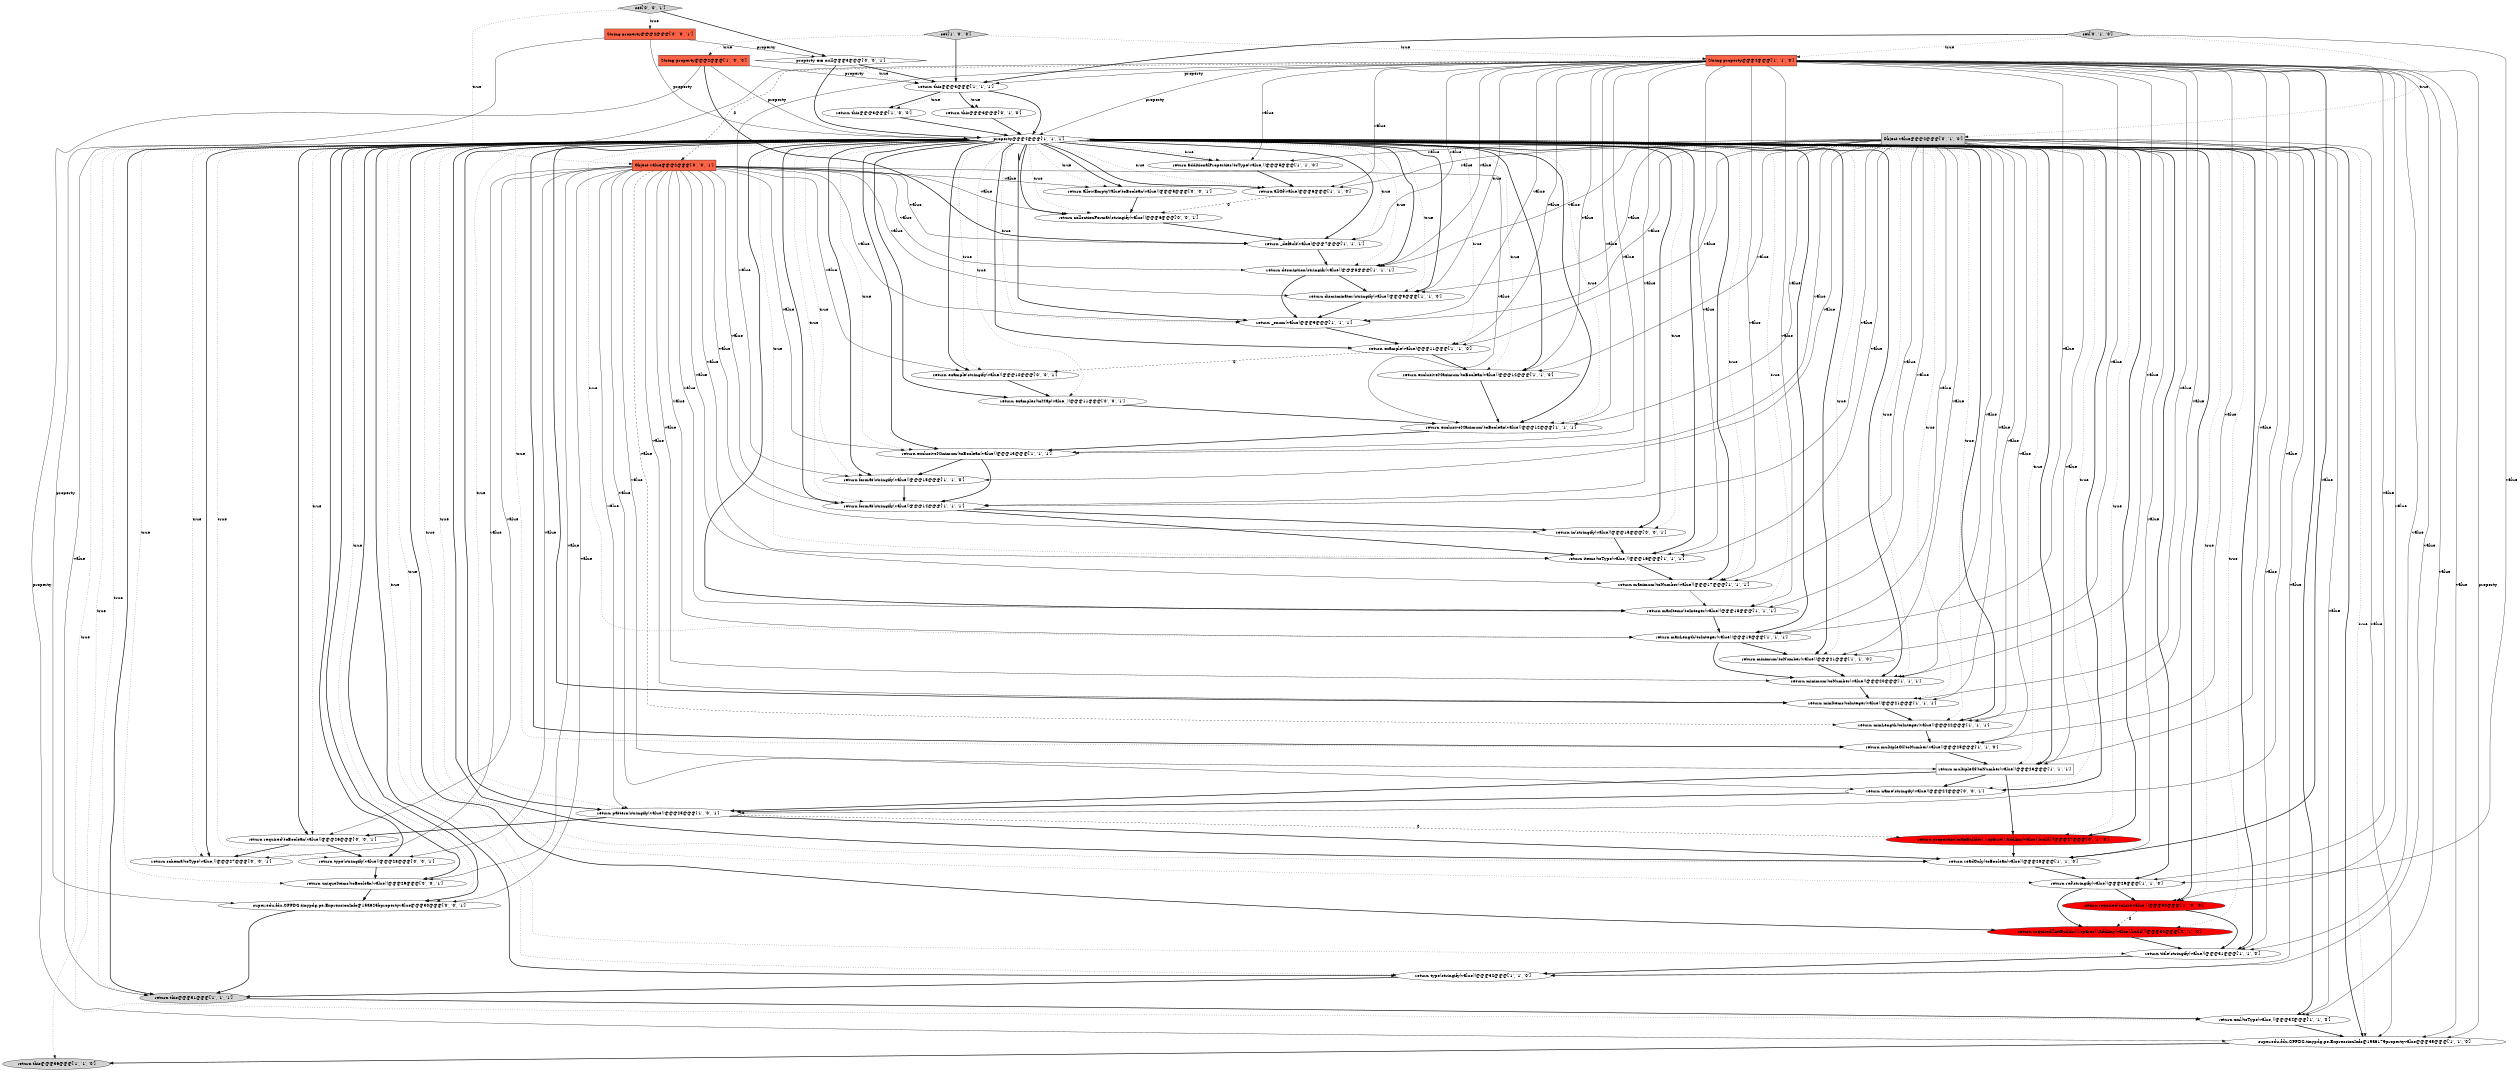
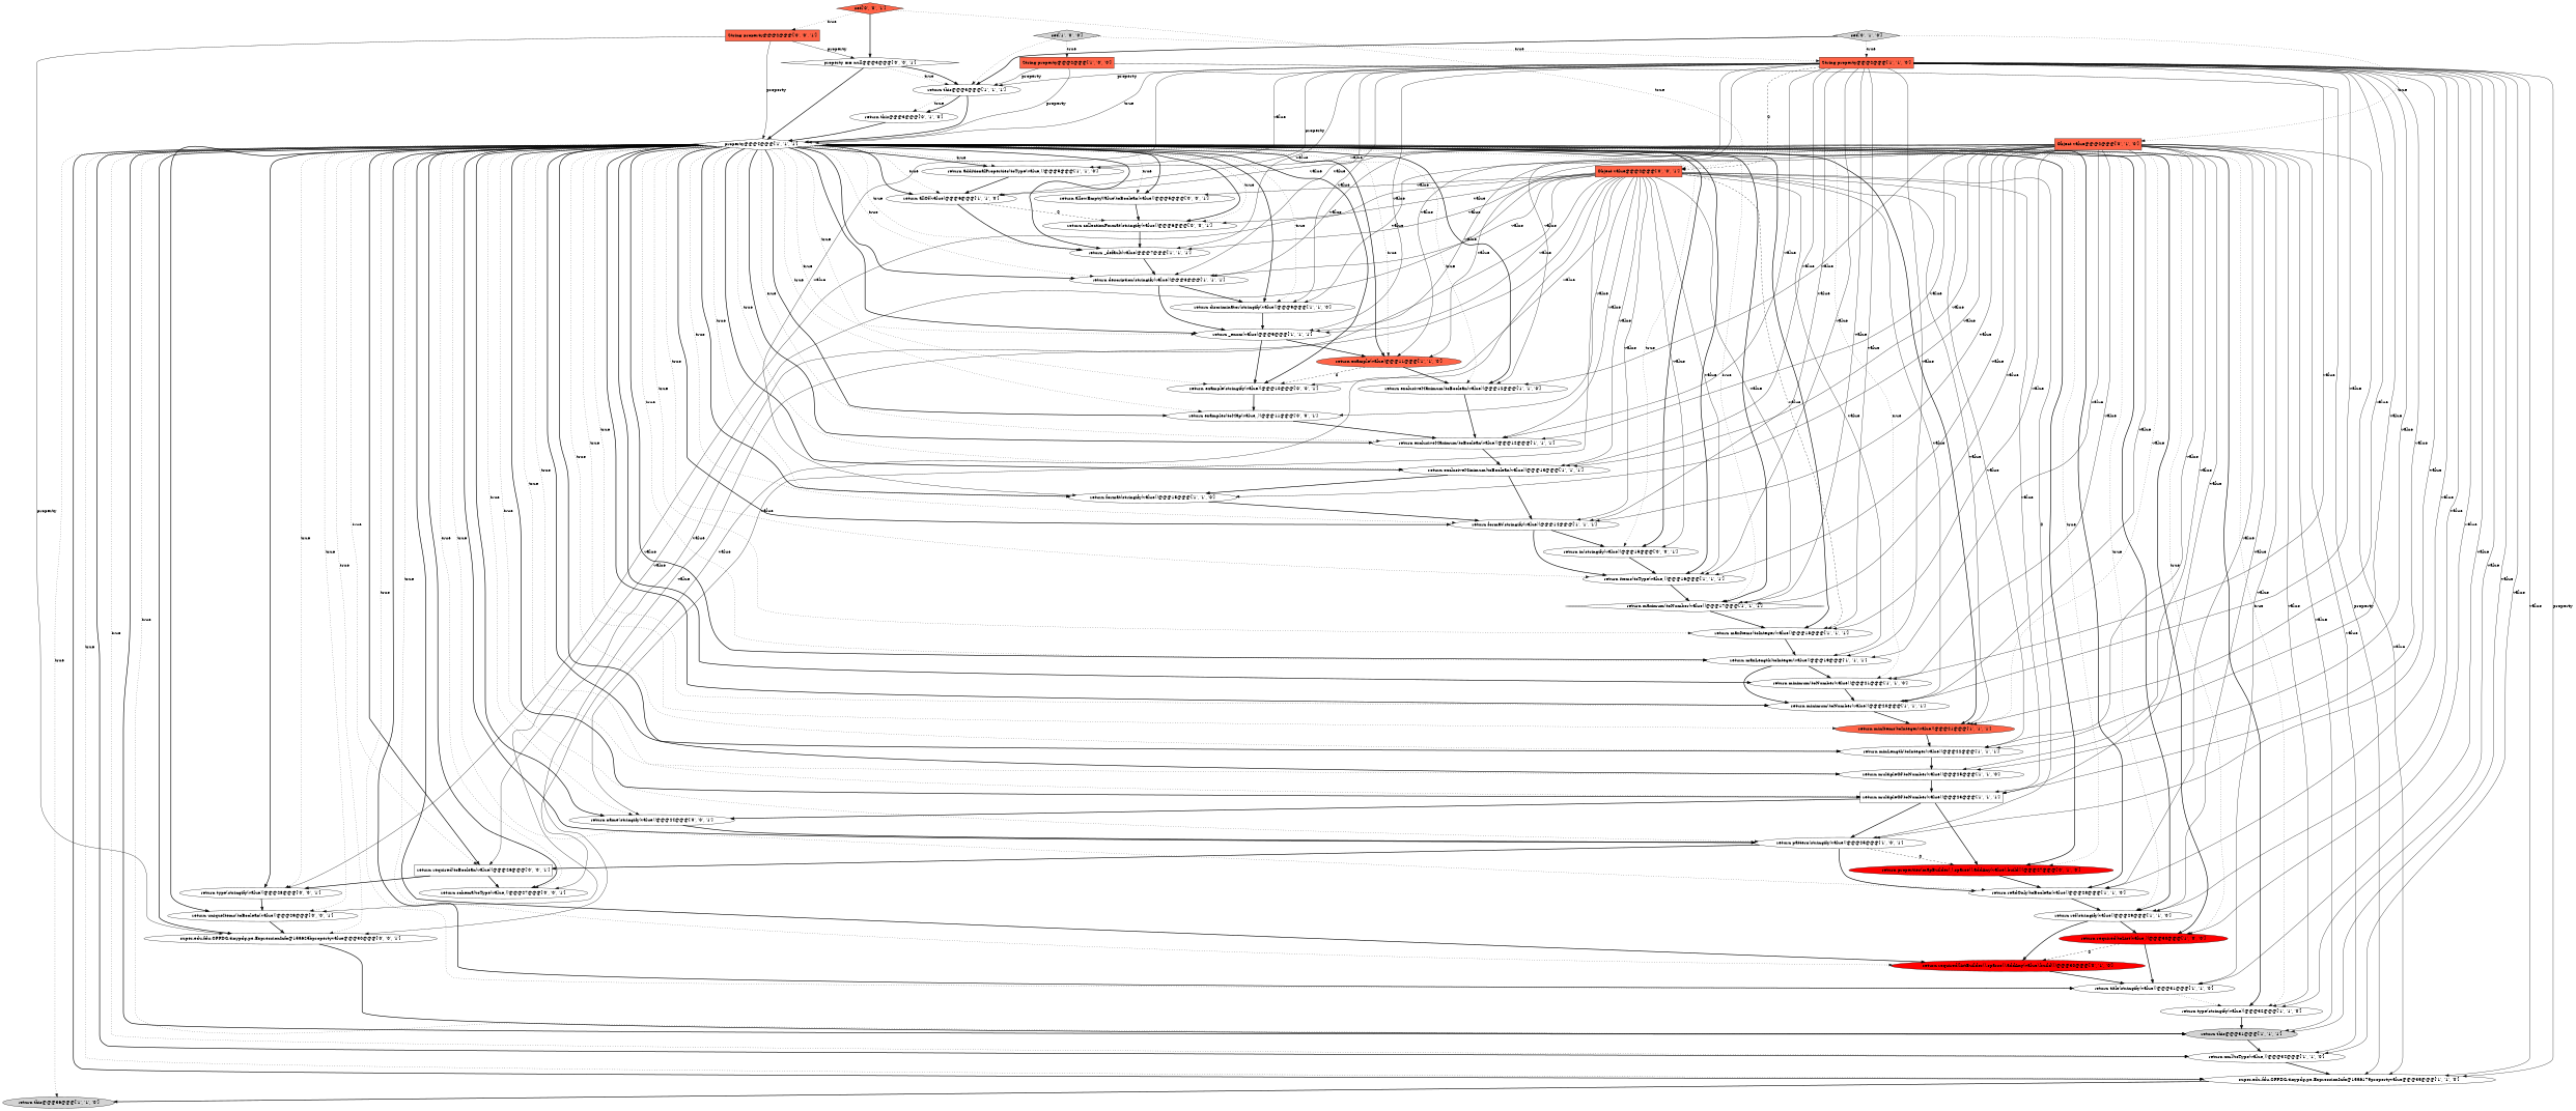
  digraph {
    node [fillcolor=white shape=ellipse style=filled]
    edge [style=bold]
    n1 [label="return multipleOf(toNumber(value))@@@23@@@['1', '1', '1']" shape=box]
    n2 [label="return name(stringify(value))@@@24@@@['0', '0', '1']"]
    n3 [fillcolor=red label="return properties(mapBuilder(,).sparse().addAny(value).build())@@@27@@@['0', '1', '0']"]
    n4 [label="return pattern(stringify(value))@@@25@@@['1', '0', '1']"]
    n5 [label="return readOnly(toBoolean(value))@@@28@@@['1', '1', '0']"]
-   n6 [label="return required(toBoolean(value))@@@26@@@['0', '0', '1']"]
-   n7 [label="return this@@@3@@@['1', '0', '0']"]
+   n6 [label="return required(toBoolean(value))@@@26@@@['0', '0', '1']" shape=box]
    n8 [label="property@@@4@@@['1', '1', '1']" shape=diamond]
    n9 [label="return minLength(toInteger(value))@@@22@@@['1', '1', '1']"]
    n10 [label="return in(stringify(value))@@@15@@@['0', '0', '1']"]
    n11 [label="return type(stringify(value))@@@28@@@['0', '0', '1']"]
    n12 [label="return schema(toType(value,))@@@27@@@['0', '0', '1']"]
    n13 [label="return description(stringify(value))@@@8@@@['1', '1', '1']"]
    n14 [label="return _default(value)@@@7@@@['1', '1', '1']"]
    n15 [label="return examples(toMap(value,,))@@@11@@@['0', '0', '1']"]
    n16 [label="return exclusiveMinimum(toBoolean(value))@@@13@@@['1', '1', '1']"]
    n17 [label="return _enum(value)@@@9@@@['1', '1', '1']"]
    n18 [label="return collectionFormat(stringify(value))@@@6@@@['0', '0', '1']"]
    n19 [label="return items(toType(value,))@@@16@@@['1', '1', '1']"]
    n20 [label="return uniqueItems(toBoolean(value))@@@29@@@['0', '0', '1']"]
    n21 [label="return maxLength(toInteger(value))@@@19@@@['1', '1', '1']"]
    n22 [label="return maxItems(toInteger(value))@@@18@@@['1', '1', '1']"]
    n23 [label="return allowEmptyValue(toBoolean(value))@@@5@@@['0', '0', '1']"]
    n24 [label="return exclusiveMaximum(toBoolean(value))@@@12@@@['1', '1', '1']"]
    n25 [label="return format(stringify(value))@@@14@@@['1', '1', '1']"]
-   n26 [label="return maximum(toNumber(value))@@@17@@@['1', '1', '1']"]
+   n26 [label="return maximum(toNumber(value))@@@17@@@['1', '1', '1']" shape=diamond]
    n27 [label="return example(stringify(value))@@@10@@@['0', '0', '1']"]
    n28 [label="return minimum(toNumber(value))@@@20@@@['1', '1', '1']"]
-   n29 [label="return minItems(toInteger(value))@@@21@@@['1', '1', '1']"]
+   n29 [fillcolor=tomato label="return minItems(toInteger(value))@@@21@@@['1', '1', '1']"]
    n30 [label="super.edu.fdu.CPPDG.tinypdg.pe.ExpressionInfo@15a625bpropertyvalue@@@30@@@['0', '0', '1']"]
    n31 [fillcolor=red label="return required(listBuilder().sparse().addAny(value).build())@@@30@@@['0', '1', '0']"]
    n32 [label="return title(stringify(value))@@@31@@@['1', '1', '0']"]
    n33 [label="return multipleOf(toNumber(value))@@@25@@@['1', '1', '0']"]
    n34 [label="return ref(stringify(value))@@@29@@@['1', '1', '0']"]
    n35 [fillcolor=red label="return required(toList(value,))@@@30@@@['1', '0', '0']"]
    n36 [label="return allOf(value)@@@6@@@['1', '1', '0']"]
    n37 [label="return discriminator(stringify(value))@@@9@@@['1', '1', '0']"]
    n38 [label="return xml(toType(value,))@@@34@@@['1', '1', '0']"]
    n39 [label="super.edu.fdu.CPPDG.tinypdg.pe.ExpressionInfo@15a6179propertyvalue@@@35@@@['1', '1', '0']"]
    n40 [label="return format(stringify(value))@@@15@@@['1', '1', '0']"]
-   n41 [label="return example(value)@@@11@@@['1', '1', '0']"]
+   n41 [fillcolor=tomato label="return example(value)@@@11@@@['1', '1', '0']"]
    n42 [label="return exclusiveMaximum(toBoolean(value))@@@12@@@['1', '1', '0']"]
    n43 [label="return type(stringify(value))@@@32@@@['1', '1', '0']"]
    n44 [fillcolor=lightgray label="return this@@@31@@@['1', '1', '1']"]
    n45 [label="return minimum(toNumber(value))@@@21@@@['1', '1', '0']"]
    n46 [label="return additionalProperties(toType(value,))@@@5@@@['1', '1', '0']"]
    n47 [fillcolor=lightgray label="return this@@@36@@@['1', '1', '0']"]
    n48 [fillcolor=tomato label="Object value@@@2@@@['0', '0', '1']" shape=box]
    n49 [fillcolor=tomato label="String property@@@2@@@['1', '1', '0']" shape=box]
    n50 [label="return this@@@3@@@['1', '1', '1']"]
    n51 [label="return this@@@3@@@['0', '1', '0']"]
    n52 [fillcolor=lightgray label="set['0', '1', '0']" shape=diamond]
-   n53 [fillcolor=lightgray label="Object value@@@2@@@['0', '1', '0']" shape=box]
+   n53 [fillcolor=tomato label="Object value@@@2@@@['0', '1', '0']" shape=box]
    n54 [fillcolor=lightgray label="set['1', '0', '0']" shape=diamond]
    n55 [fillcolor=tomato label="String property@@@2@@@['1', '0', '0']" shape=box]
    n56 [label="property == null@@@3@@@['0', '0', '1']" shape=diamond]
-   n57 [fillcolor=lightgray label="set['0', '0', '1']" shape=diamond]
+   n57 [fillcolor=tomato label="set['0', '0', '1']" shape=diamond]
    n58 [fillcolor=tomato label="String property@@@2@@@['0', '0', '1']" shape=box]
    n1 -> n2
    n1 -> n3
    n1 -> n4
    n2 -> n4
    n3 -> n5
    n4 -> n3 [label=0 style=dashed]
    n4 -> n5
    n4 -> n6
    n5 -> n34
    n6 -> n11
    n6 -> n12
-   n7 -> n8
    n8 -> n1
    n8 -> n1 [label=true style=dotted]
    n8 -> n2
    n8 -> n2 [label=true style=dotted]
    n8 -> n3
    n8 -> n3 [label=true style=dotted]
    n8 -> n4 [label=true style=dotted]
    n8 -> n4
    n8 -> n5
    n8 -> n5 [label=true style=dotted]
    n8 -> n6
    n8 -> n6 [label=true style=dotted]
    n8 -> n9
    n8 -> n9 [label=true style=dotted]
    n8 -> n10 [label=true style=dotted]
    n8 -> n10
    n8 -> n11
    n8 -> n11 [label=true style=dotted]
    n8 -> n12
    n8 -> n12 [label=true style=dotted]
    n8 -> n13
    n8 -> n13 [label=true style=dotted]
    n8 -> n14 [label=true style=dotted]
    n8 -> n14
    n8 -> n15
    n8 -> n15 [label=true style=dotted]
    n8 -> n16
    n8 -> n16 [label=true style=dotted]
    n8 -> n17 [label=true style=dotted]
    n8 -> n17
    n8 -> n18
    n8 -> n18 [label=true style=dotted]
    n8 -> n19
    n8 -> n19 [label=true style=dotted]
    n8 -> n20 [label=true style=dotted]
    n8 -> n20
    n8 -> n21
    n8 -> n21 [label=true style=dotted]
    n8 -> n22 [label=true style=dotted]
    n8 -> n22
    n8 -> n23
    n8 -> n23 [label=true style=dotted]
    n8 -> n24
    n8 -> n24 [label=true style=dotted]
    n8 -> n25
    n8 -> n25 [label=true style=dotted]
    n8 -> n26 [label=true style=dotted]
    n8 -> n26
    n8 -> n27 [label=true style=dotted]
    n8 -> n27
    n8 -> n28 [label=true style=dotted]
    n8 -> n28
    n8 -> n29 [label=true style=dotted]
    n8 -> n29
    n8 -> n30 [label=true style=dotted]
    n8 -> n30
    n8 -> n31
    n8 -> n31 [label=true style=dotted]
    n8 -> n32 [label=true style=dotted]
    n8 -> n32
    n8 -> n33 [label=true style=dotted]
    n8 -> n33
    n8 -> n34 [label=true style=dotted]
    n8 -> n34
    n8 -> n35 [label=true style=dotted]
    n8 -> n35
    n8 -> n36
    n8 -> n36 [label=true style=dotted]
    n8 -> n37
    n8 -> n37 [label=true style=dotted]
    n8 -> n38
    n8 -> n38 [label=true style=dotted]
    n8 -> n39
    n8 -> n39 [label=true style=dotted]
    n8 -> n40 [label=true style=dotted]
    n8 -> n40
    n8 -> n41 [label=true style=dotted]
    n8 -> n41
    n8 -> n42 [label=true style=dotted]
    n8 -> n42
    n8 -> n43
    n8 -> n43 [label=true style=dotted]
    n8 -> n44
    n8 -> n44 [label=true style=dotted]
    n8 -> n45
    n8 -> n45 [label=true style=dotted]
    n8 -> n46
    n8 -> n46 [label=true style=dotted]
    n8 -> n47 [label=true style=dotted]
    n9 -> n33
    n10 -> n19
    n11 -> n20
    n13 -> n17
    n13 -> n37
    n14 -> n13
    n15 -> n24
    n16 -> n25
    n16 -> n40
+   n17 -> n27
    n17 -> n41
    n18 -> n14
    n19 -> n26
    n20 -> n30
    n21 -> n28
    n21 -> n45
    n22 -> n21
    n23 -> n18
    n24 -> n16
    n25 -> n10
    n25 -> n19
-   n26 -> n22 [style=solid]
+   n26 -> n22
    n27 -> n15
    n28 -> n29
    n29 -> n9
    n30 -> n44
    n31 -> n32
-   n32 -> n43
+   n32 -> n43 [style=dotted]
    n33 -> n1
    n34 -> n31
    n34 -> n35
    n35 -> n31 [label=0 style=dashed]
    n35 -> n32
-   n55 -> n14
+   n36 -> n14
    n36 -> n18 [label=0 style=dashed]
    n37 -> n17
    n38 -> n39
    n39 -> n47
    n40 -> n25
    n41 -> n27 [label=0 style=dashed]
    n41 -> n42
    n42 -> n24
    n43 -> n44
    n44 -> n38
    n45 -> n28
    n46 -> n36
    n48 -> n1 [label=value style=solid]
    n48 -> n2 [label=value style=solid]
-   n48 -> n4 [label=value style=solid]
+   n48 -> n4 [label=0 style=solid]
    n48 -> n6 [label=value style=solid]
-   n48 -> n9 [label=value style=dashed]
+   n48 -> n9 [label=value style=solid]
    n48 -> n10 [label=value style=solid]
    n48 -> n11 [label=value style=solid]
    n48 -> n12 [label=value style=solid]
    n48 -> n13 [label=value style=solid]
    n48 -> n14 [label=value style=solid]
-   n48 -> n37 [label=value style=solid]
+   n48 -> n15 [label=value style=solid]
    n48 -> n16 [label=value style=solid]
    n48 -> n17 [label=value style=solid]
    n48 -> n18 [label=value style=solid]
    n48 -> n19 [label=value style=solid]
    n48 -> n20 [label=value style=solid]
    n48 -> n21 [label=value style=solid]
-   n48 -> n22 [label=value style=solid]
+   n48 -> n22 [label=value style=dashed]
    n48 -> n23 [label=value style=solid]
    n48 -> n24 [label=value style=solid]
    n48 -> n25 [label=value style=solid]
    n48 -> n26 [label=value style=solid]
    n48 -> n27 [label=value style=solid]
    n48 -> n28 [label=value style=solid]
    n48 -> n29 [label=value style=solid]
    n48 -> n30 [label=value style=solid]
    n49 -> n1 [label=value style=solid]
    n49 -> n4 [label=value style=solid]
-   n49 -> n5 [label=value]
-   n49 -> n8 [label=property style=solid]
+   n49 -> n5 [label=value style=solid]
+   n49 -> n8 [label=true style=solid]
    n49 -> n9 [label=value style=solid]
    n49 -> n13 [label=value style=solid]
    n49 -> n14 [label=value style=solid]
    n49 -> n16 [label=value style=solid]
    n49 -> n17 [label=value style=solid]
    n49 -> n19 [label=value style=solid]
    n49 -> n21 [label=value style=solid]
    n49 -> n22 [label=value style=solid]
    n49 -> n24 [label=value style=solid]
    n49 -> n25 [label=value style=solid]
    n49 -> n26 [label=value style=solid]
    n49 -> n28 [label=value style=solid]
    n49 -> n29 [label=value style=solid]
    n49 -> n32 [label=value style=solid]
    n49 -> n33 [label=value style=solid]
    n49 -> n34 [label=value style=solid]
    n49 -> n35 [label=value style=solid]
-   n49 -> n36 [label=value style=solid]
-   n49 -> n37 [label=true style=solid]
+   n49 -> n36 [label=property style=solid]
+   n49 -> n37 [label=value style=solid]
    n49 -> n38 [label=value style=solid]
    n49 -> n39 [label=value style=solid]
    n49 -> n39 [label=property style=solid]
    n49 -> n40 [label=value style=solid]
    n49 -> n41 [label=value style=solid]
    n49 -> n42 [label=value style=solid]
    n49 -> n43 [label=value style=solid]
    n49 -> n44 [label=value style=solid]
    n49 -> n45 [label=value style=solid]
    n49 -> n46 [label=value style=solid]
    n49 -> n48 [label=0 style=dashed]
    n49 -> n50 [label=property style=solid]
-   n50 -> n7
-   n50 -> n7 [label=true style=dotted]
    n50 -> n8
    n50 -> n51 [label=true style=dotted]
    n50 -> n51
    n51 -> n8
    n52 -> n49 [label=true style=dotted]
    n52 -> n50
    n52 -> n53 [label=true style=dotted]
    n53 -> n1 [label=value style=solid]
    n53 -> n5 [label=value style=solid]
    n53 -> n9 [label=value style=solid]
    n53 -> n13 [label=value style=solid]
    n53 -> n16 [label=value style=solid]
    n53 -> n17 [label=value style=solid]
    n53 -> n19 [label=value style=solid]
    n53 -> n21 [label=value style=solid]
    n53 -> n22 [label=value style=solid]
    n53 -> n24 [label=value style=solid]
    n53 -> n25 [label=value style=solid]
    n53 -> n26 [label=value style=solid]
    n53 -> n28 [label=value style=solid]
-   n53 -> n29 [label=value style=solid]
+   n53 -> n29 [label=value style=dotted]
    n53 -> n32 [label=value style=solid]
    n53 -> n33 [label=value style=solid]
-   n52 -> n34 [label=value style=solid]
+   n53 -> n34 [label=value style=solid]
    n53 -> n36 [label=value style=solid]
    n53 -> n37 [label=value style=solid]
    n53 -> n38 [label=value style=solid]
    n53 -> n39 [label=value style=solid]
    n53 -> n40 [label=value style=solid]
    n53 -> n41 [label=value style=solid]
    n53 -> n42 [label=value style=solid]
    n53 -> n43 [label=value style=solid]
+   n53 -> n44 [label=value style=solid]
    n53 -> n45 [label=value style=solid]
    n53 -> n46 [label=value style=solid]
    n54 -> n49 [label=true style=dotted]
-   n54 -> n50
+   n54 -> n50 [style=dotted]
    n54 -> n55 [label=true style=dotted]
    n55 -> n8 [label=property style=solid]
    n55 -> n39 [label=property style=solid]
    n55 -> n50 [label=property style=solid]
    n56 -> n8
    n56 -> n50 [label=true style=dotted]
    n56 -> n50
    n57 -> n48 [label=true style=dotted]
    n57 -> n56
    n57 -> n58 [label=true style=dotted]
    n58 -> n8 [label=property style=solid]
    n58 -> n30 [label=property style=solid]
    n58 -> n56 [label=property style=solid]
  }
